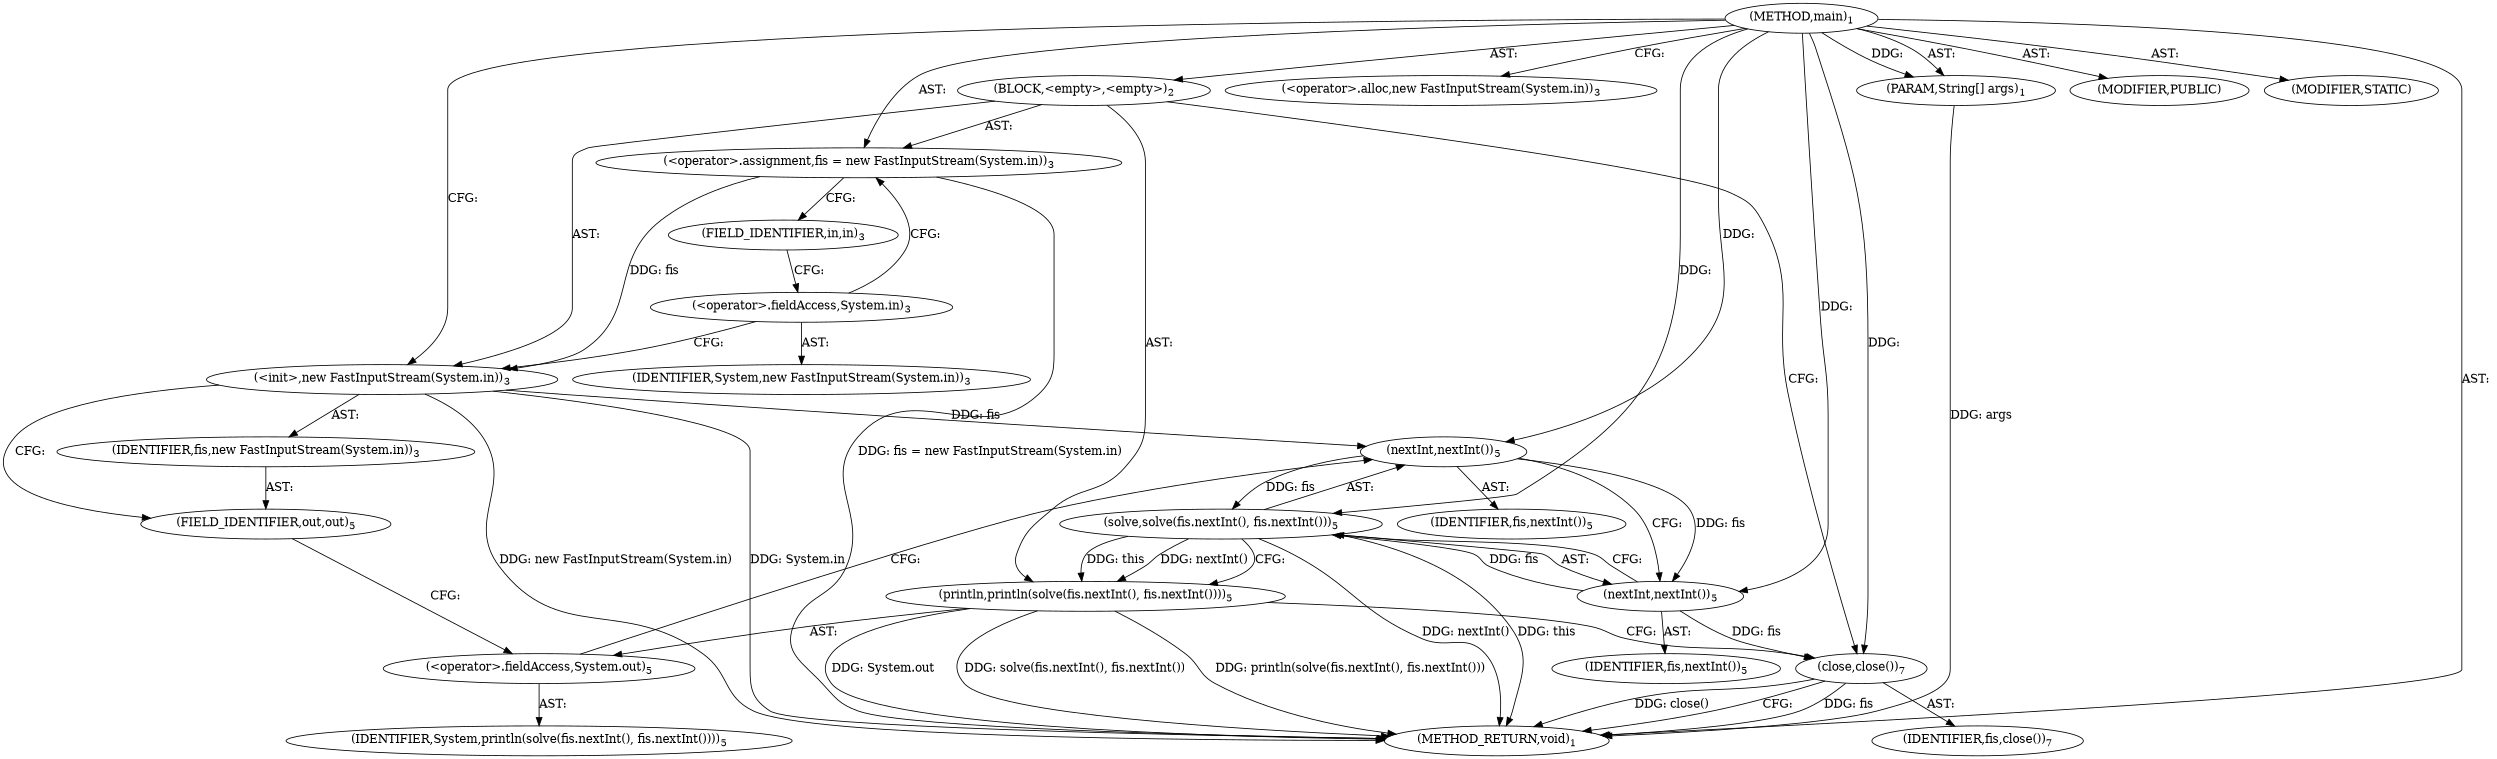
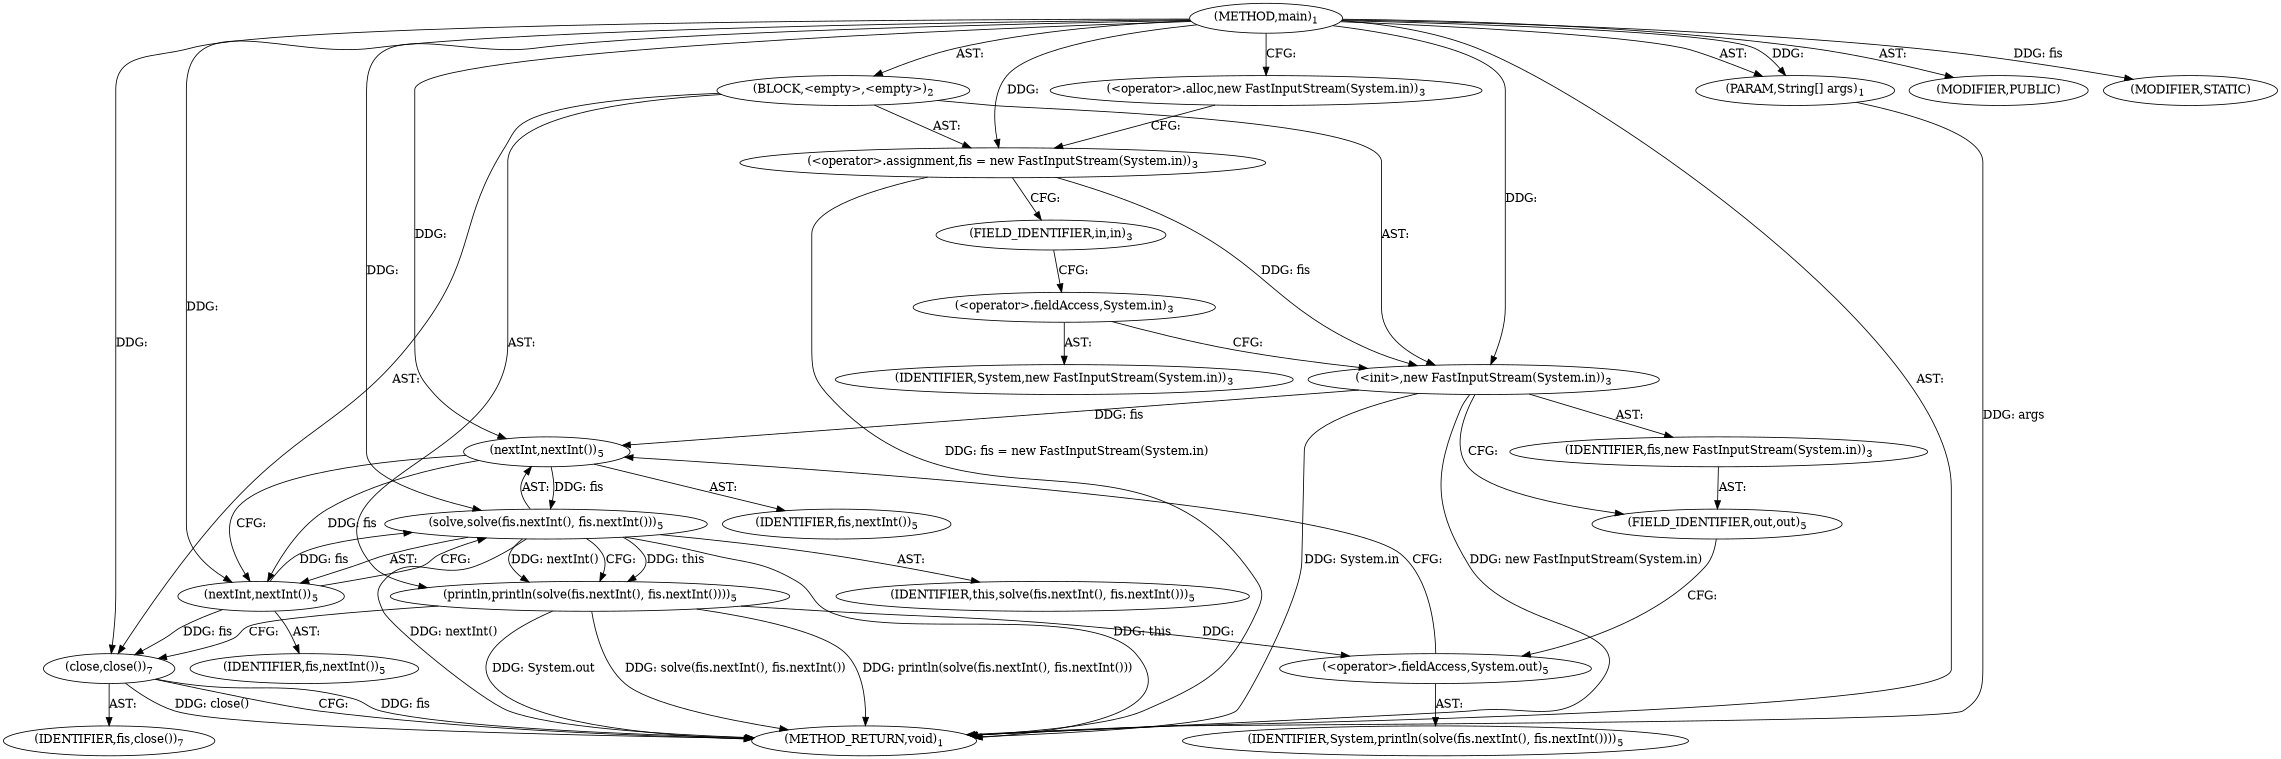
  digraph {
    n1 [label=<(METHOD,main)<SUB>1</SUB>>]
    n2 [label=<(PARAM,String[] args)<SUB>1</SUB>>]
    n3 [label=<(BLOCK,&lt;empty&gt;,&lt;empty&gt;)<SUB>2</SUB>>]
    n4 [label=<(&lt;operator&gt;.assignment,fis = new FastInputStream(System.in))<SUB>3</SUB>>]
    n5 [label=<(&lt;operator&gt;.alloc,new FastInputStream(System.in))<SUB>3</SUB>>]
    n6 [label=<(&lt;init&gt;,new FastInputStream(System.in))<SUB>3</SUB>>]
    n7 [label=<(solve,solve(fis.nextInt(), fis.nextInt()))<SUB>5</SUB>>]
    n8 [label=<(nextInt,nextInt())<SUB>5</SUB>>]
    n9 [label=<(nextInt,nextInt())<SUB>5</SUB>>]
    n10 [label=<(close,close())<SUB>7</SUB>>]
    n11 [label=<(MODIFIER,PUBLIC)>]
    n12 [label=<(MODIFIER,STATIC)>]
    n13 [label=<(METHOD_RETURN,void)<SUB>1</SUB>>]
    n14 [label=<(println,println(solve(fis.nextInt(), fis.nextInt())))<SUB>5</SUB>>]
    n15 [label=<(FIELD_IDENTIFIER,in,in)<SUB>3</SUB>>]
    n16 [label=<(IDENTIFIER,fis,new FastInputStream(System.in))<SUB>3</SUB>>]
    n17 [label=<(FIELD_IDENTIFIER,out,out)<SUB>5</SUB>>]
+   n18 [label=<(IDENTIFIER,this,solve(fis.nextInt(), fis.nextInt()))<SUB>5</SUB>>]
    n19 [label=<(IDENTIFIER,fis,nextInt())<SUB>5</SUB>>]
    n20 [label=<(IDENTIFIER,fis,nextInt())<SUB>5</SUB>>]
    n21 [label=<(IDENTIFIER,fis,close())<SUB>7</SUB>>]
    n22 [label=<(&lt;operator&gt;.fieldAccess,System.out)<SUB>5</SUB>>]
    n23 [label=<(&lt;operator&gt;.fieldAccess,System.in)<SUB>3</SUB>>]
    n24 [label=<(IDENTIFIER,System,new FastInputStream(System.in))<SUB>3</SUB>>]
    n25 [label=<(IDENTIFIER,System,println(solve(fis.nextInt(), fis.nextInt())))<SUB>5</SUB>>]
    n1 -> n2 [label="AST: "]
    n1 -> n2 [label="DDG: "]
    n1 -> n3 [label="AST: "]
-   n1 -> n4 [label="AST: "]
+   n1 -> n4 [label="DDG: "]
    n1 -> n5 [label="CFG: "]
-   n1 -> n6 [label="CFG: "]
+   n1 -> n6 [label="DDG: "]
    n1 -> n7 [label="DDG: "]
    n1 -> n8 [label="DDG: "]
    n1 -> n9 [label="DDG: "]
    n1 -> n10 [label="DDG: "]
    n1 -> n11 [label="AST: "]
-   n1 -> n12 [label="AST: "]
+   n1 -> n12 [label="DDG: fis"]
    n1 -> n13 [label="AST: "]
    n2 -> n13 [label="DDG: args"]
    n3 -> n4 [label="AST: "]
    n3 -> n6 [label="AST: "]
-   n3 -> n10 [label="CFG: "]
+   n3 -> n10 [label="AST: "]
    n3 -> n14 [label="AST: "]
    n4 -> n6 [label="DDG: fis"]
    n4 -> n13 [label="DDG: fis = new FastInputStream(System.in)"]
    n4 -> n15 [label="CFG: "]
-   n23 -> n4 [label="CFG: "]
+   n5 -> n4 [label="CFG: "]
    n6 -> n8 [label="DDG: fis"]
    n6 -> n13 [label="DDG: System.in"]
    n6 -> n13 [label="DDG: new FastInputStream(System.in)"]
    n6 -> n16 [label="AST: "]
    n6 -> n17 [label="CFG: "]
    n7 -> n8 [label="AST: "]
    n7 -> n9 [label="AST: "]
    n7 -> n13 [label="DDG: nextInt()"]
    n7 -> n13 [label="DDG: this"]
    n7 -> n14 [label="CFG: "]
    n7 -> n14 [label="DDG: this"]
    n7 -> n14 [label="DDG: nextInt()"]
+   n7 -> n18 [label="AST: "]
    n8 -> n7 [label="DDG: fis"]
    n8 -> n9 [label="CFG: "]
    n8 -> n9 [label="DDG: fis"]
    n8 -> n19 [label="AST: "]
    n9 -> n7 [label="CFG: "]
    n9 -> n7 [label="DDG: fis"]
    n9 -> n10 [label="DDG: fis"]
    n9 -> n20 [label="AST: "]
    n10 -> n13 [label="CFG: "]
    n10 -> n13 [label="DDG: fis"]
    n10 -> n13 [label="DDG: close()"]
    n10 -> n21 [label="AST: "]
    n14 -> n10 [label="CFG: "]
    n14 -> n13 [label="DDG: System.out"]
    n14 -> n13 [label="DDG: solve(fis.nextInt(), fis.nextInt())"]
    n14 -> n13 [label="DDG: println(solve(fis.nextInt(), fis.nextInt()))"]
-   n14 -> n22 [label="AST: "]
+   n14 -> n22 [label="DDG: "]
    n15 -> n23 [label="CFG: "]
    n16 -> n17 [label="AST: "]
    n17 -> n22 [label="CFG: "]
    n22 -> n8 [label="CFG: "]
    n22 -> n25 [label="AST: "]
    n23 -> n6 [label="CFG: "]
    n23 -> n24 [label="AST: "]
  }
